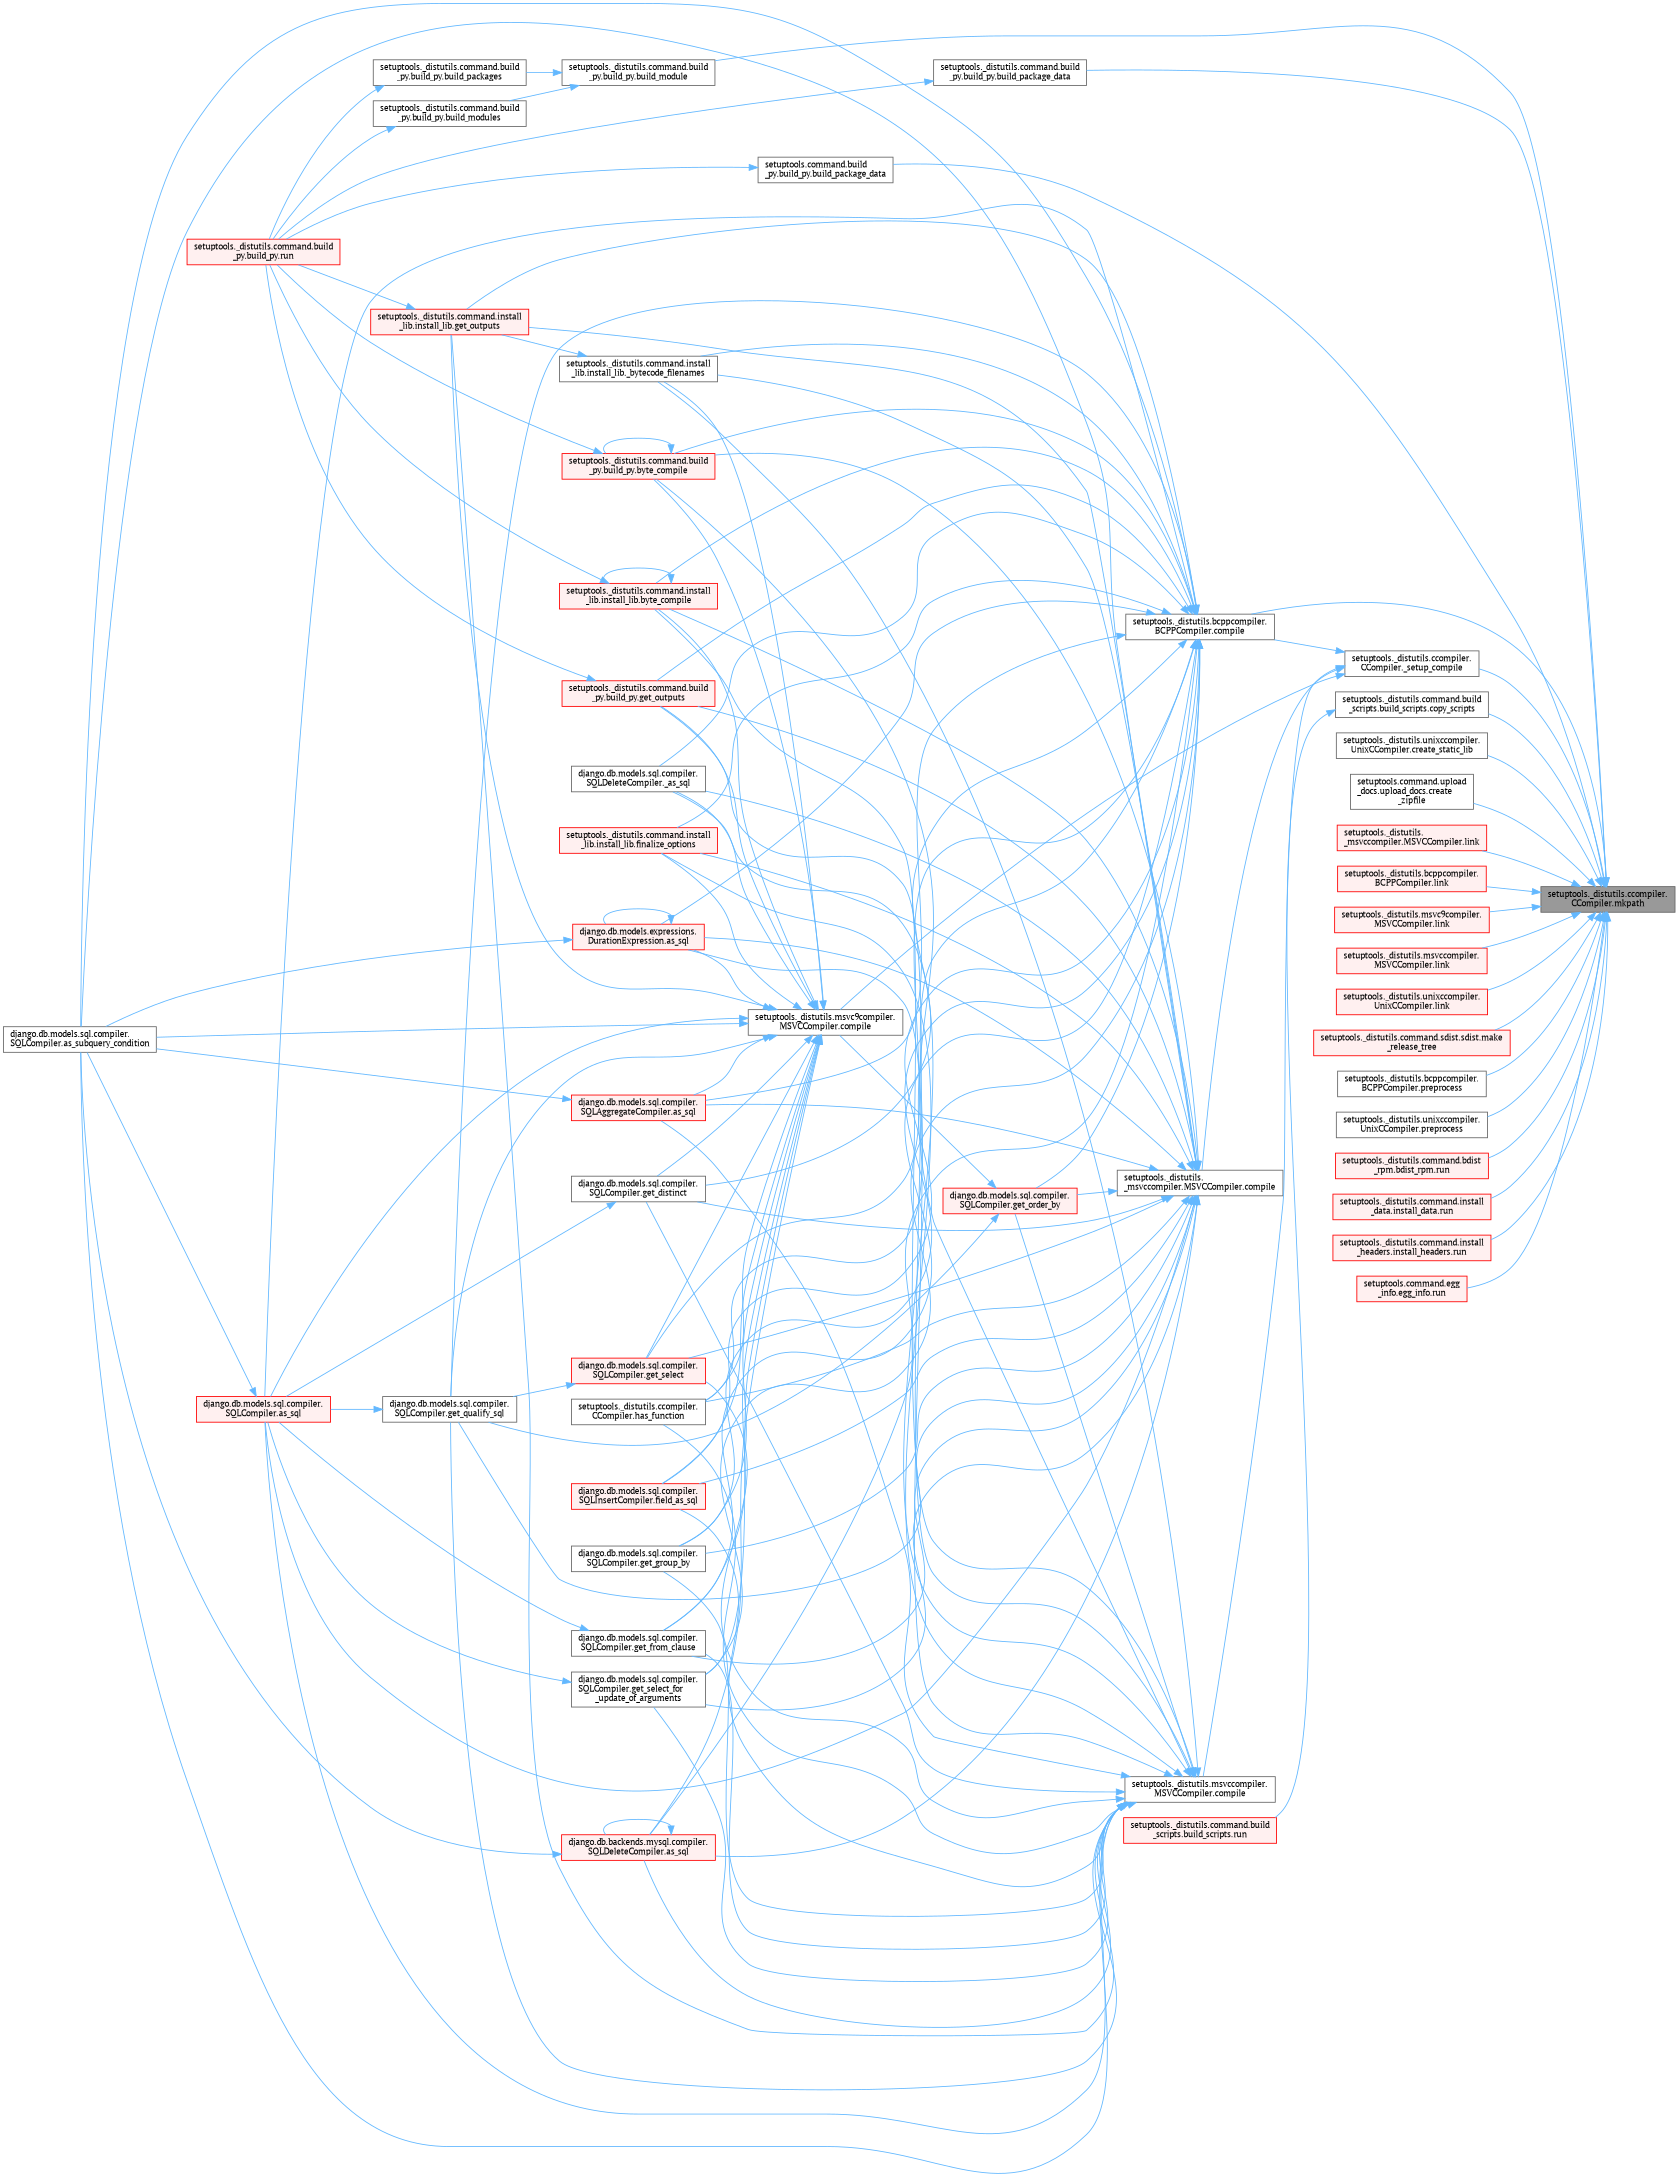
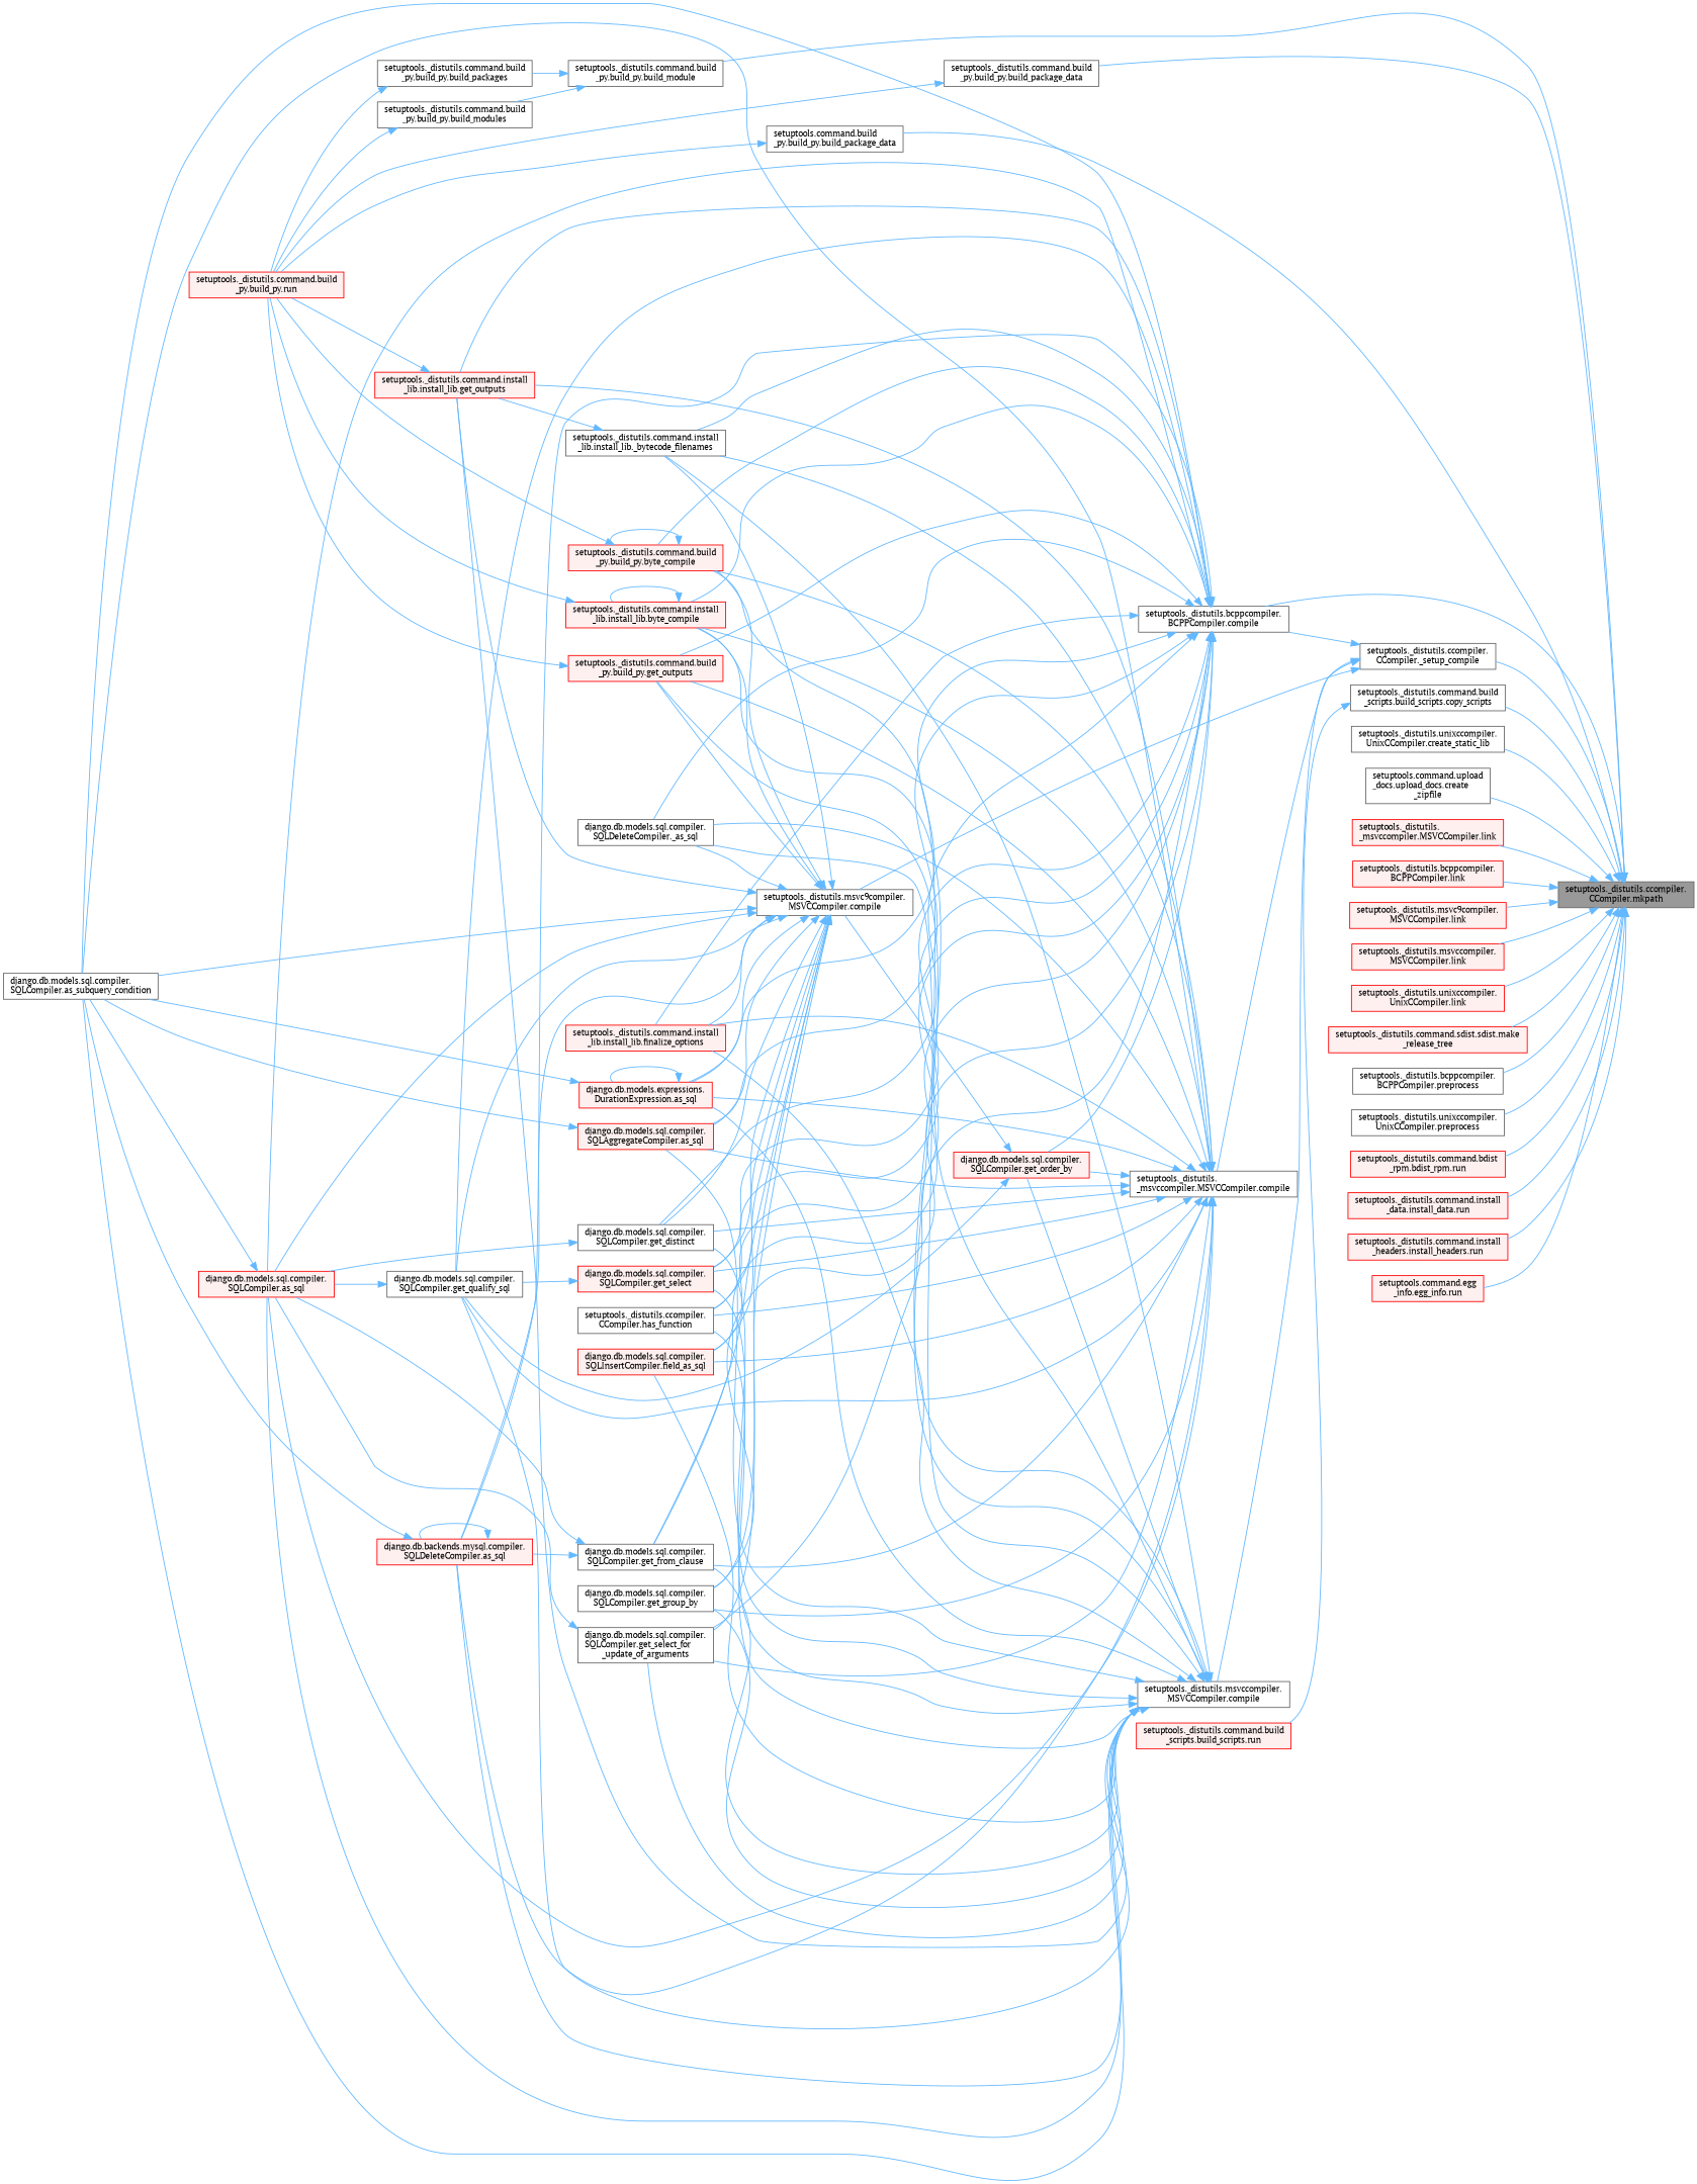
  digraph {
    fontname="PT Serif"
    rankdir=RL
    node [color=grey40 fillcolor=white fontname="PT Serif" fontsize=10 shape=box style=filled]
    edge [color=steelblue1 dir=back fontname="PT Serif" fontsize=10 labelfontname=Helvetica labelfontsize=10 style=solid]
    n1 [color=gray40 fillcolor=grey60 fontcolor=black height=0.2 label="setuptools._distutils.ccompiler.\lCCompiler.mkpath" width=0.4]
    n2 [height=0.2 label="setuptools._distutils.ccompiler.\lCCompiler._setup_compile" width=0.4]
    n3 [height=0.2 label="setuptools._distutils.bcppcompiler.\lBCPPCompiler.compile" width=0.4]
    n4 [height=0.2 label="setuptools._distutils.command.build\l_py.build_py.build_module" width=0.4]
    n5 [height=0.2 label="setuptools._distutils.command.build\l_py.build_py.build_package_data" width=0.4]
    n6 [height=0.2 label="setuptools.command.build\l_py.build_py.build_package_data" width=0.4]
    n7 [height=0.2 label="setuptools._distutils.command.build\l_scripts.build_scripts.copy_scripts" width=0.4]
    n8 [height=0.2 label="setuptools._distutils.unixccompiler.\lUnixCCompiler.create_static_lib" width=0.4]
    n9 [height=0.2 label="setuptools.command.upload\l_docs.upload_docs.create\l_zipfile" width=0.4]
    n10 [color=red fillcolor="#FFF0F0" height=0.2 label="setuptools._distutils.\l_msvccompiler.MSVCCompiler.link" width=0.4]
    n11 [color=red fillcolor="#FFF0F0" height=0.2 label="setuptools._distutils.bcppcompiler.\lBCPPCompiler.link" width=0.4]
    n12 [color=red fillcolor="#FFF0F0" height=0.2 label="setuptools._distutils.msvc9compiler.\lMSVCCompiler.link" width=0.4]
    n13 [color=red fillcolor="#FFF0F0" height=0.2 label="setuptools._distutils.msvccompiler.\lMSVCCompiler.link" width=0.4]
    n14 [color=red fillcolor="#FFF0F0" height=0.2 label="setuptools._distutils.unixccompiler.\lUnixCCompiler.link" width=0.4]
    n15 [color=red fillcolor="#FFF0F0" height=0.2 label="setuptools._distutils.command.sdist.sdist.make\l_release_tree" width=0.4]
    n16 [height=0.2 label="setuptools._distutils.bcppcompiler.\lBCPPCompiler.preprocess" width=0.4]
    n17 [height=0.2 label="setuptools._distutils.unixccompiler.\lUnixCCompiler.preprocess" width=0.4]
    n18 [color=red fillcolor="#FFF0F0" height=0.2 label="setuptools._distutils.command.bdist\l_rpm.bdist_rpm.run" width=0.4]
    n19 [color=red fillcolor="#FFF0F0" height=0.2 label="setuptools._distutils.command.install\l_data.install_data.run" width=0.4]
    n20 [color=red fillcolor="#FFF0F0" height=0.2 label="setuptools._distutils.command.install\l_headers.install_headers.run" width=0.4]
    n21 [color=red fillcolor="#FFF0F0" height=0.2 label="setuptools.command.egg\l_info.egg_info.run" width=0.4]
    n22 [height=0.2 label="setuptools._distutils.\l_msvccompiler.MSVCCompiler.compile" width=0.4]
    n23 [height=0.2 label="setuptools._distutils.msvc9compiler.\lMSVCCompiler.compile" width=0.4]
    n24 [height=0.2 label="setuptools._distutils.msvccompiler.\lMSVCCompiler.compile" width=0.4]
    n25 [height=0.2 label="django.db.models.sql.compiler.\lSQLDeleteCompiler._as_sql" width=0.4]
    n26 [height=0.2 label="setuptools._distutils.command.install\l_lib.install_lib._bytecode_filenames" width=0.4]
    n27 [color=red fillcolor="#FFF0F0" height=0.2 label="setuptools._distutils.command.install\l_lib.install_lib.get_outputs" width=0.4]
    n28 [color=red fillcolor="#FFF0F0" height=0.2 label="django.db.backends.mysql.compiler.\lSQLDeleteCompiler.as_sql" width=0.4]
    n29 [height=0.2 label="django.db.models.sql.compiler.\lSQLCompiler.as_subquery_condition" width=0.4]
    n30 [color=red fillcolor="#FFF0F0" height=0.2 label="django.db.models.expressions.\lDurationExpression.as_sql" width=0.4]
    n31 [color=red fillcolor="#FFF0F0" height=0.2 label="django.db.models.sql.compiler.\lSQLAggregateCompiler.as_sql" width=0.4]
    n32 [color=red fillcolor="#FFF0F0" height=0.2 label="django.db.models.sql.compiler.\lSQLCompiler.as_sql" width=0.4]
    n33 [color=red fillcolor="#FFF0F0" height=0.2 label="setuptools._distutils.command.build\l_py.build_py.byte_compile" width=0.4]
    n34 [color=red fillcolor="#FFF0F0" height=0.2 label="setuptools._distutils.command.install\l_lib.install_lib.byte_compile" width=0.4]
    n35 [color=red fillcolor="#FFF0F0" height=0.2 label="django.db.models.sql.compiler.\lSQLInsertCompiler.field_as_sql" width=0.4]
    n36 [color=red fillcolor="#FFF0F0" height=0.2 label="setuptools._distutils.command.install\l_lib.install_lib.finalize_options" width=0.4]
    n37 [height=0.2 label="django.db.models.sql.compiler.\lSQLCompiler.get_distinct" width=0.4]
    n38 [height=0.2 label="django.db.models.sql.compiler.\lSQLCompiler.get_from_clause" width=0.4]
    n39 [height=0.2 label="django.db.models.sql.compiler.\lSQLCompiler.get_group_by" width=0.4]
    n40 [color=red fillcolor="#FFF0F0" height=0.2 label="django.db.models.sql.compiler.\lSQLCompiler.get_order_by" width=0.4]
    n41 [height=0.2 label="django.db.models.sql.compiler.\lSQLCompiler.get_qualify_sql" width=0.4]
    n42 [color=red fillcolor="#FFF0F0" height=0.2 label="setuptools._distutils.command.build\l_py.build_py.get_outputs" width=0.4]
    n43 [color=red fillcolor="#FFF0F0" height=0.2 label="django.db.models.sql.compiler.\lSQLCompiler.get_select" width=0.4]
    n44 [height=0.2 label="django.db.models.sql.compiler.\lSQLCompiler.get_select_for\l_update_of_arguments" width=0.4]
    n45 [height=0.2 label="setuptools._distutils.ccompiler.\lCCompiler.has_function" width=0.4]
    n46 [height=0.2 label="setuptools._distutils.command.build\l_py.build_py.build_modules" width=0.4]
    n47 [height=0.2 label="setuptools._distutils.command.build\l_py.build_py.build_packages" width=0.4]
    n48 [color=red fillcolor="#FFF0F0" height=0.2 label="setuptools._distutils.command.build\l_py.build_py.run" width=0.4]
    n49 [color=red fillcolor="#FFF0F0" height=0.2 label="setuptools._distutils.command.build\l_scripts.build_scripts.run" width=0.4]
    n1 -> n2
    n1 -> n3
    n1 -> n4
    n1 -> n5
    n1 -> n6
    n1 -> n7
    n1 -> n8
    n1 -> n9
    n1 -> n10
    n1 -> n11
    n1 -> n12
    n1 -> n13
    n1 -> n14
    n1 -> n15
    n1 -> n16
    n1 -> n17
    n1 -> n18
    n1 -> n19
    n1 -> n20
    n1 -> n21
    n2 -> n3
    n2 -> n22
    n2 -> n23
    n2 -> n24
    n3 -> n25
    n3 -> n26
    n3 -> n27
    n3 -> n28
    n3 -> n29
    n3 -> n30
    n3 -> n31
    n3 -> n32
    n3 -> n33
    n3 -> n34
    n3 -> n35
    n3 -> n36
    n3 -> n37
    n3 -> n38
    n3 -> n39
    n3 -> n40
    n3 -> n41
    n3 -> n42
    n3 -> n43
    n3 -> n44
    n3 -> n45
    n4 -> n46
    n4 -> n47
    n5 -> n48
    n6 -> n48
    n7 -> n49
    n22 -> n25
    n22 -> n26
    n22 -> n27
    n22 -> n28
    n22 -> n29
    n22 -> n30
    n22 -> n31
    n22 -> n32
    n22 -> n33
    n22 -> n34
    n22 -> n35
    n22 -> n36
    n22 -> n37
    n22 -> n38
    n22 -> n39
    n22 -> n40
    n22 -> n41
    n22 -> n42
    n22 -> n43
    n22 -> n44
    n22 -> n45
    n23 -> n25
    n23 -> n26
    n23 -> n27
    n23 -> n28
    n23 -> n29
    n23 -> n30
    n23 -> n31
    n23 -> n32
    n23 -> n33
    n23 -> n34
    n23 -> n35
    n23 -> n36
    n23 -> n37
    n23 -> n38
    n23 -> n39
    n23 -> n41
    n23 -> n42
    n23 -> n43
    n23 -> n44
    n23 -> n45
    n24 -> n25
    n24 -> n26
    n24 -> n27
    n24 -> n28
    n24 -> n29
    n24 -> n30
    n24 -> n31
    n24 -> n32
    n24 -> n33
    n24 -> n34
    n24 -> n35
    n24 -> n36
    n24 -> n37
    n24 -> n38
    n24 -> n39
    n24 -> n40
    n24 -> n41
    n24 -> n42
    n24 -> n43
    n24 -> n44
    n24 -> n45
    n26 -> n27
    n27 -> n48
    n28 -> n28
    n28 -> n29
    n30 -> n29
    n30 -> n30
    n31 -> n29
    n32 -> n29
    n33 -> n33
    n33 -> n48
    n34 -> n34
    n34 -> n48
    n37 -> n32
+   n38 -> n28
    n38 -> n32
    n40 -> n23
    n40 -> n41
    n41 -> n32
    n42 -> n48
    n43 -> n41
    n44 -> n32
    n46 -> n48
    n47 -> n48
  }
